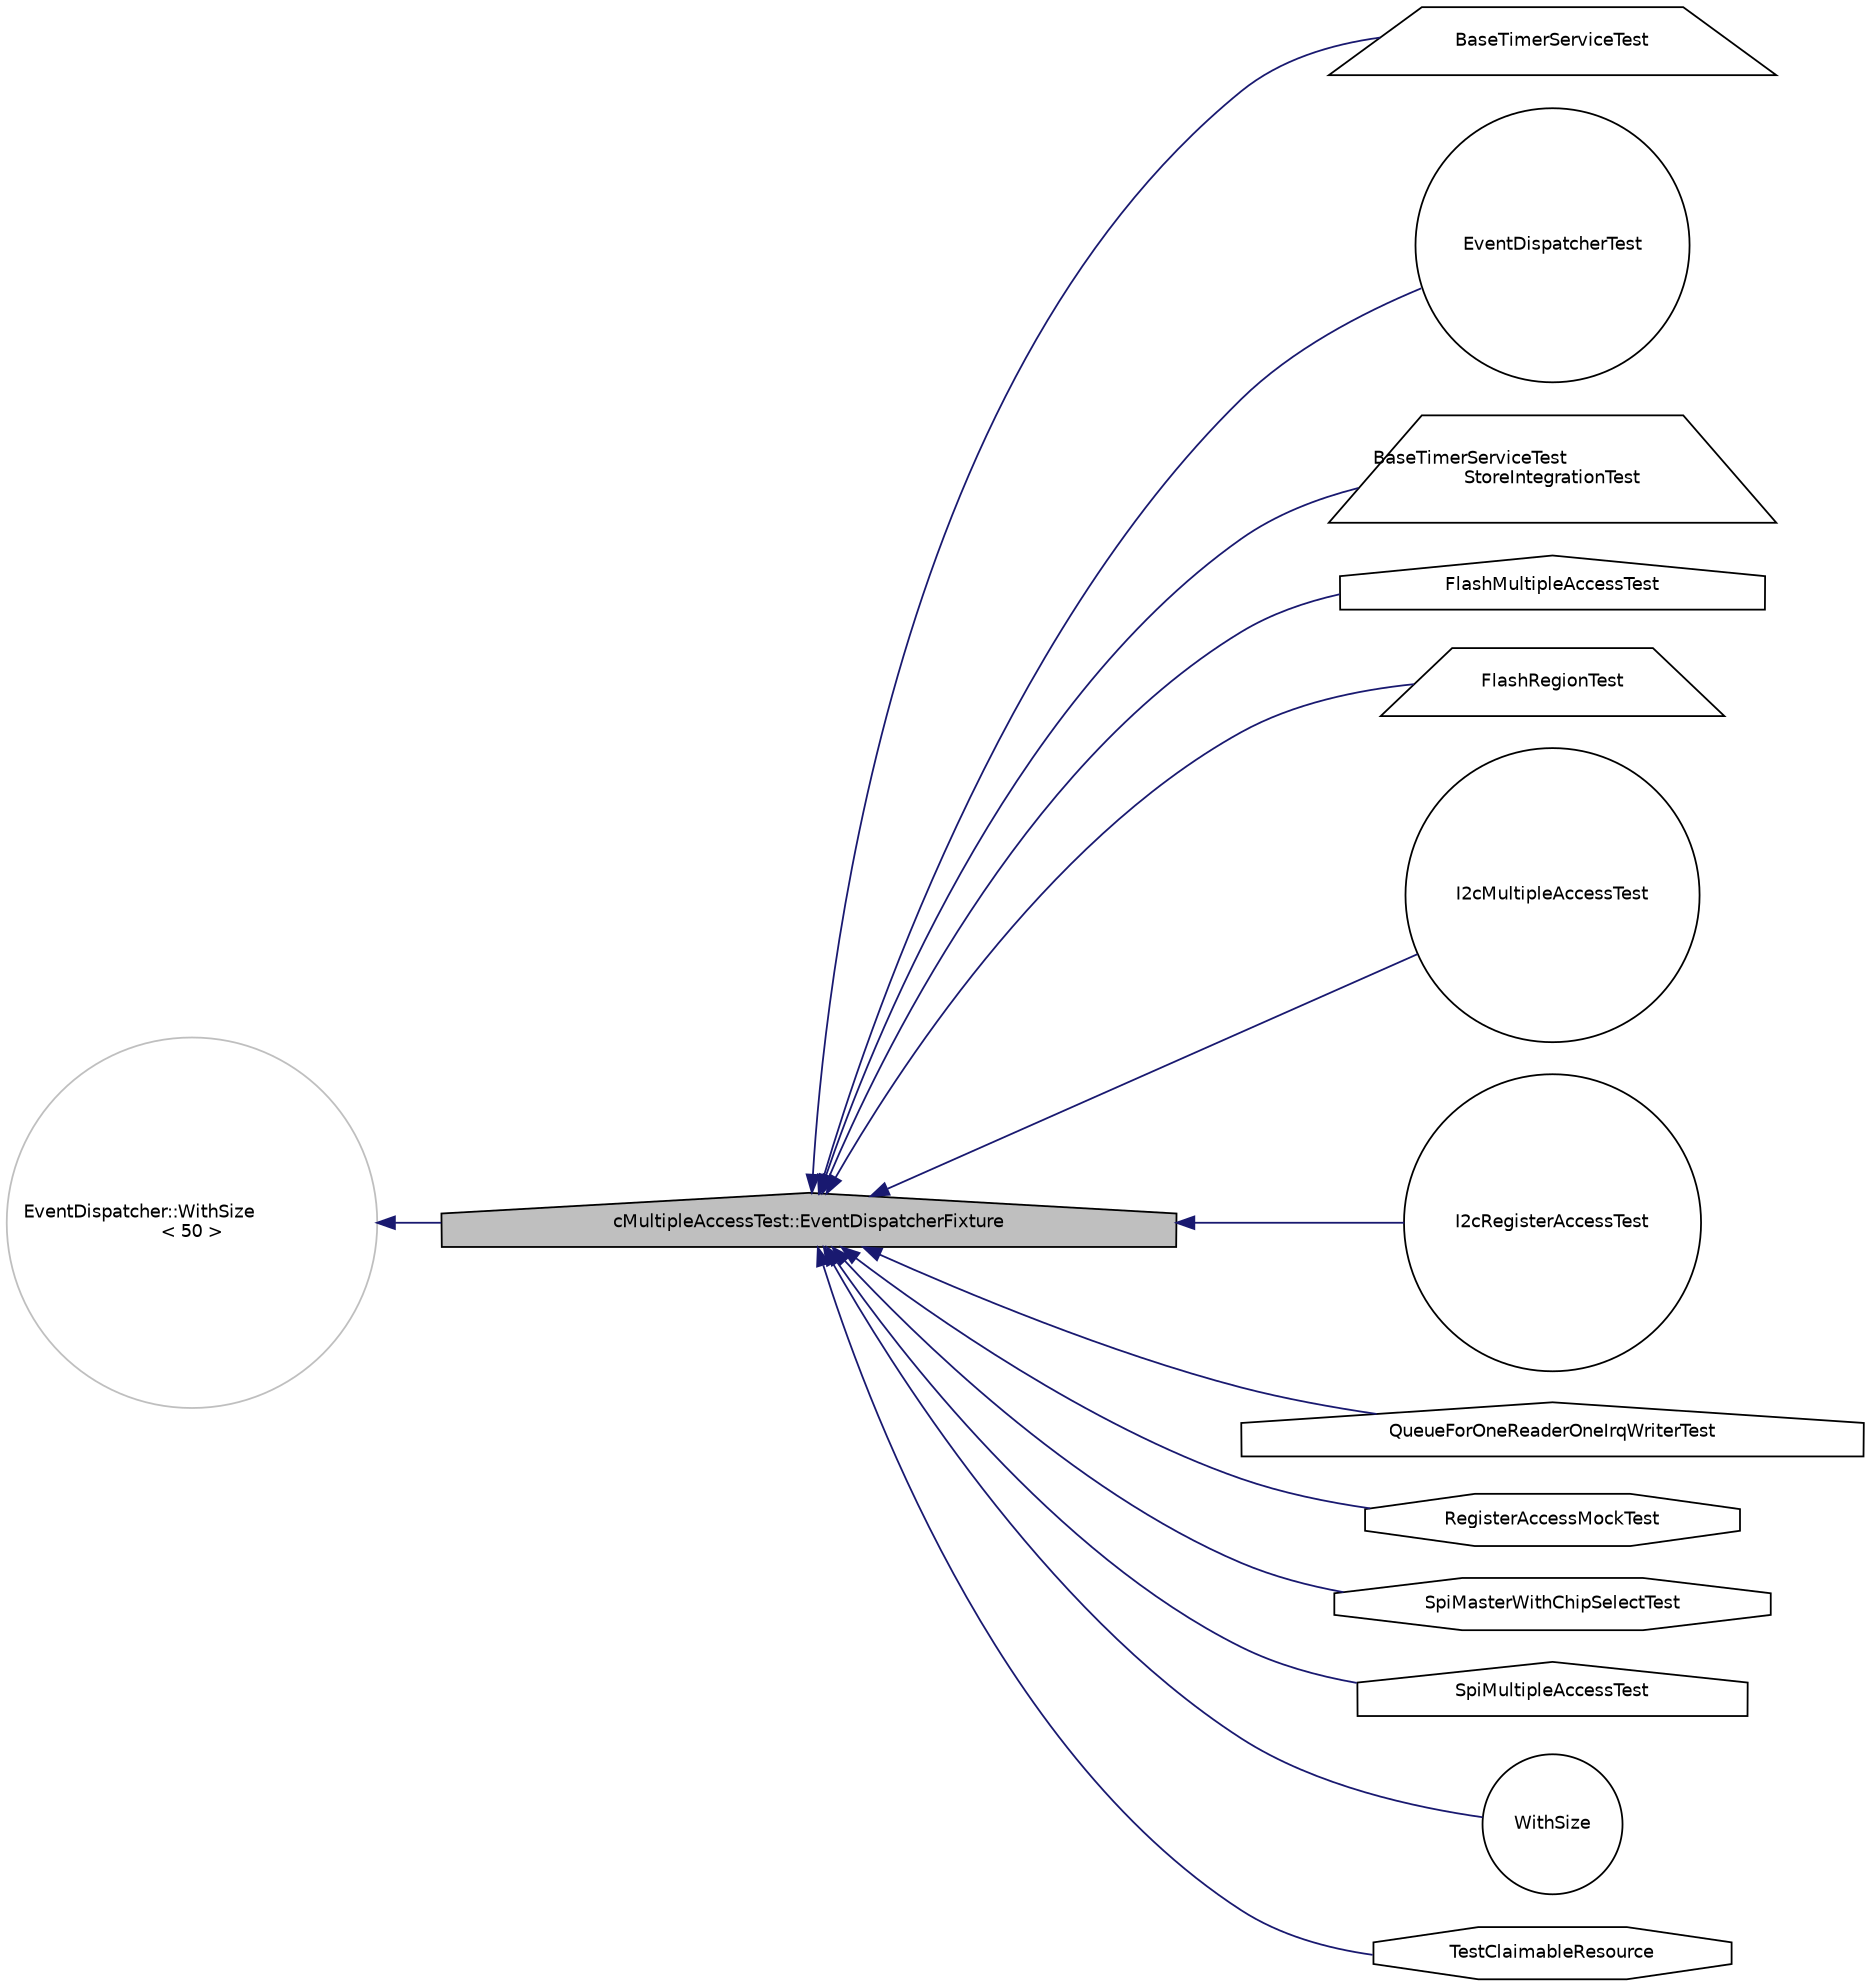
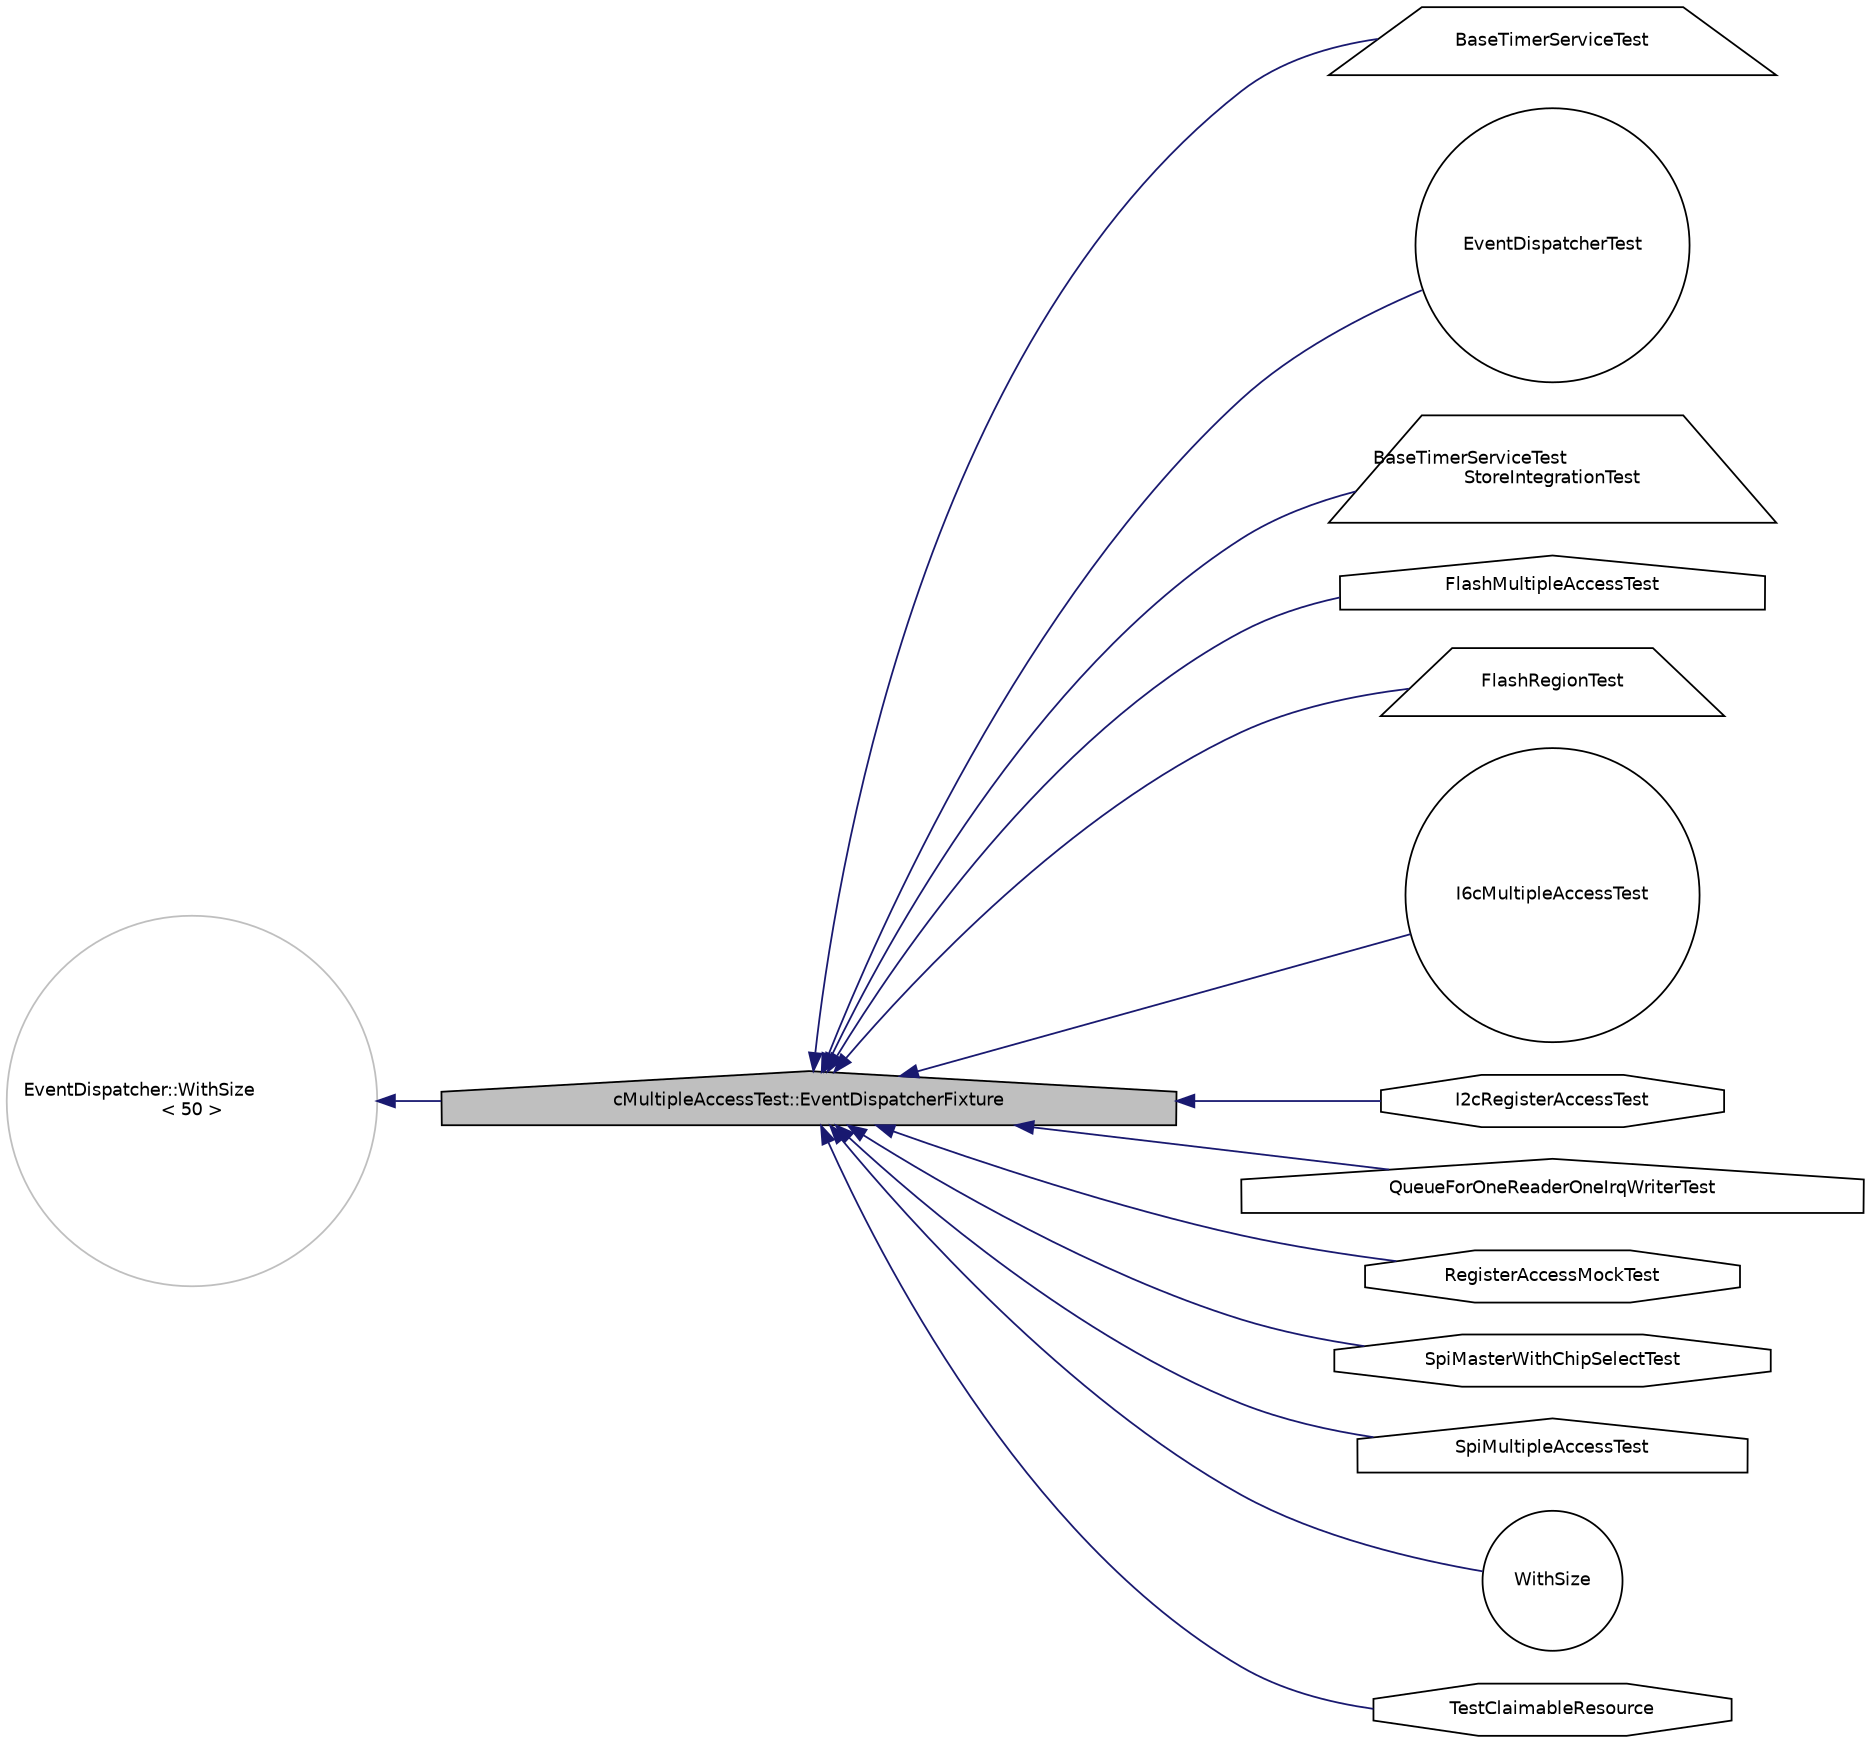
  digraph {
    rankdir=LR
    node [color=black fillcolor=white fontname=Helvetica fontsize=10 shape=house style=filled]
    edge [color=midnightblue dir=back fontname=Helvetica fontsize=10 labelfontname=Helvetica labelfontsize=10 style=solid]
    n1 [fillcolor=grey75 fontcolor=black height=0.2 label="cMultipleAccessTest::EventDispatcherFixture" width=0.4]
    n2 [height=0.2 label=BaseTimerServiceTest shape=trapezium width=0.4]
    n3 [height=0.2 label=EventDispatcherTest shape=circle width=0.4]
    n4 [height=0.2 label="BaseTimerServiceTest\lStoreIntegrationTest" shape=trapezium width=0.4]
    n5 [height=0.2 label=FlashMultipleAccessTest width=0.4]
    n6 [height=0.2 label=FlashRegionTest shape=trapezium width=0.4]
-   n7 [height=0.2 label=I2cMultipleAccessTest shape=circle width=0.4]
-   n8 [height=0.2 label=I2cRegisterAccessTest shape=circle width=0.4]
+   n7 [height=0.2 label=I6cMultipleAccessTest shape=circle width=0.4]
+   n8 [height=0.2 label=I2cRegisterAccessTest shape=octagon width=0.4]
    n9 [height=0.2 label=QueueForOneReaderOneIrqWriterTest width=0.4]
    n10 [height=0.2 label=RegisterAccessMockTest shape=octagon width=0.4]
    n11 [height=0.2 label=SpiMasterWithChipSelectTest shape=octagon width=0.4]
    n12 [height=0.2 label=SpiMultipleAccessTest width=0.4]
    n13 [height=0.2 label=WithSize shape=circle width=0.4]
    n14 [height=0.2 label=TestClaimableResource shape=octagon width=0.4]
    n15 [color=grey75 height=0.2 label="EventDispatcher::WithSize\l\< 50 \>" shape=circle width=0.4]
    n1 -> n2
    n1 -> n3
    n1 -> n4
    n1 -> n5
    n1 -> n6
    n1 -> n7
    n1 -> n8
    n1 -> n9
    n1 -> n10
    n1 -> n11
    n1 -> n12
    n1 -> n13
    n1 -> n14
    n15 -> n1
  }
